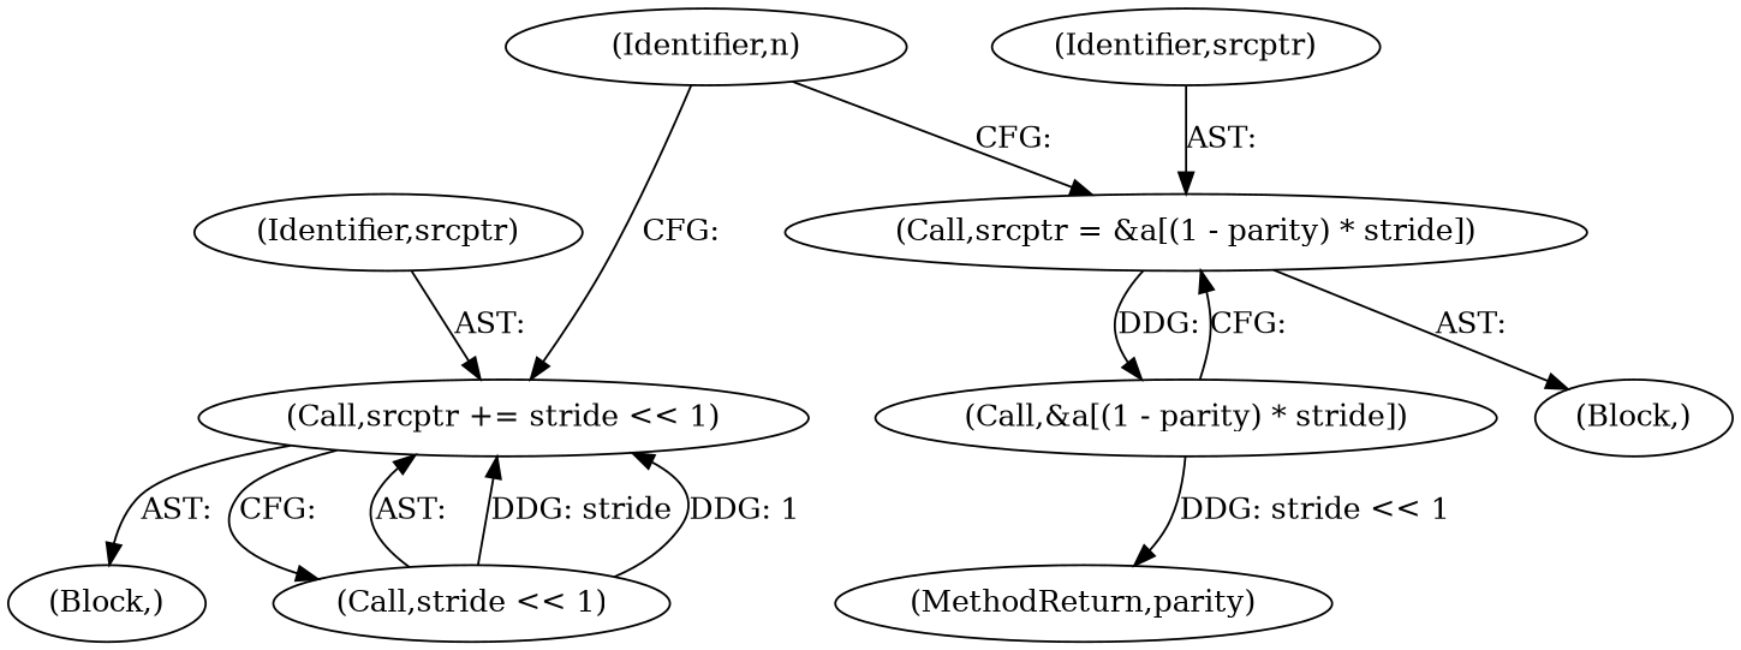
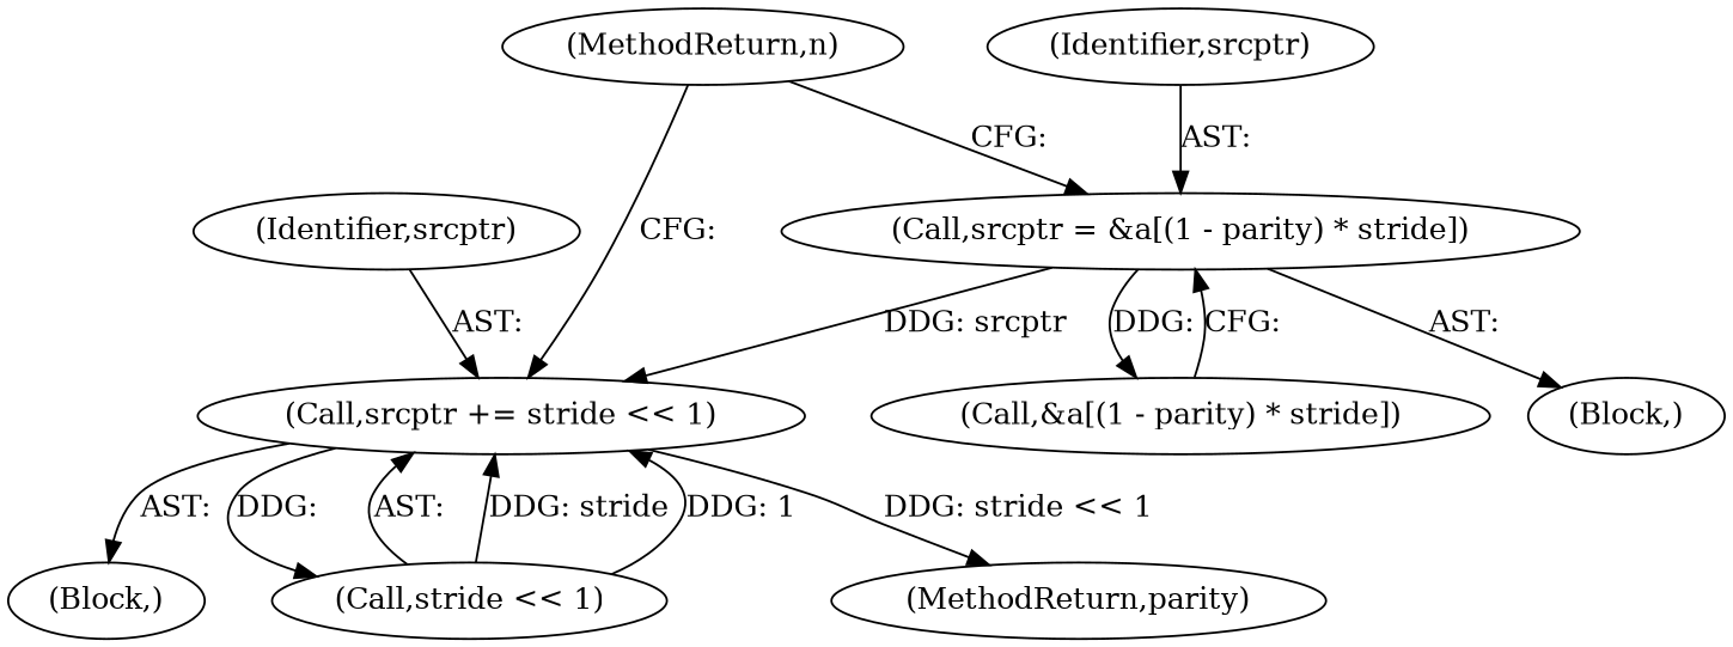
  digraph {
    n1 [label="(Call,srcptr = &a[(1 - parity) * stride])"]
    n2 [label="(Call,srcptr += stride << 1)"]
    n3 [label="(Block,)"]
    n4 [label="(Call,&a[(1 - parity) * stride])"]
    n5 [label="(MethodReturn,parity)"]
    n6 [label="(Block,)"]
    n7 [label="(Call,stride << 1)"]
    n8 [label="(Identifier,srcptr)"]
    n9 [label="(Identifier,srcptr)"]
-   n10 [label="(Identifier,n)"]
+   n10 [label="(MethodReturn,n)"]
+   n1 -> n2 [label="DDG: srcptr"]
    n1 -> n3 [label="AST: "]
    n1 -> n4 [label="DDG: "]
-   n4 -> n5 [label="DDG: stride << 1"]
+   n2 -> n5 [label="DDG: stride << 1"]
    n2 -> n6 [label="AST: "]
-   n2 -> n7 [label="CFG: "]
+   n2 -> n7 [label="DDG: "]
    n4 -> n1 [label="CFG: "]
    n7 -> n2 [label="AST: "]
    n7 -> n2 [label="DDG: stride"]
    n7 -> n2 [label="DDG: 1"]
    n8 -> n1 [label="AST: "]
    n9 -> n2 [label="AST: "]
    n10 -> n1 [label="CFG: "]
    n10 -> n2 [label="CFG: "]
  }
